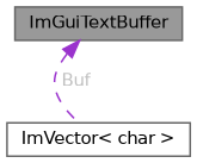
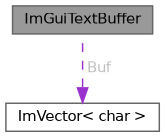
  digraph {
    node [color=gray40 fontname=Helvetica fontsize=10 shape=box style=filled]
    n1 [fillcolor=grey60 fontcolor=black height=0.2 label=ImGuiTextBuffer width=0.4]
    n2 [fillcolor=white height=0.2 label="ImVector\< char \>" width=0.4]
-   n1 -> n2 [color=darkorchid3 dir=back fontcolor=grey fontname=Helvetica fontsize=10 label=" Buf" labelfontname=Helvetica labelfontsize=10 style=dashed]
+   n2 -> n1 [color=darkorchid3 dir=back fontcolor=grey fontname=Helvetica fontsize=10 label=" Buf" labelfontname=Helvetica labelfontsize=10 style=dashed]
  }
